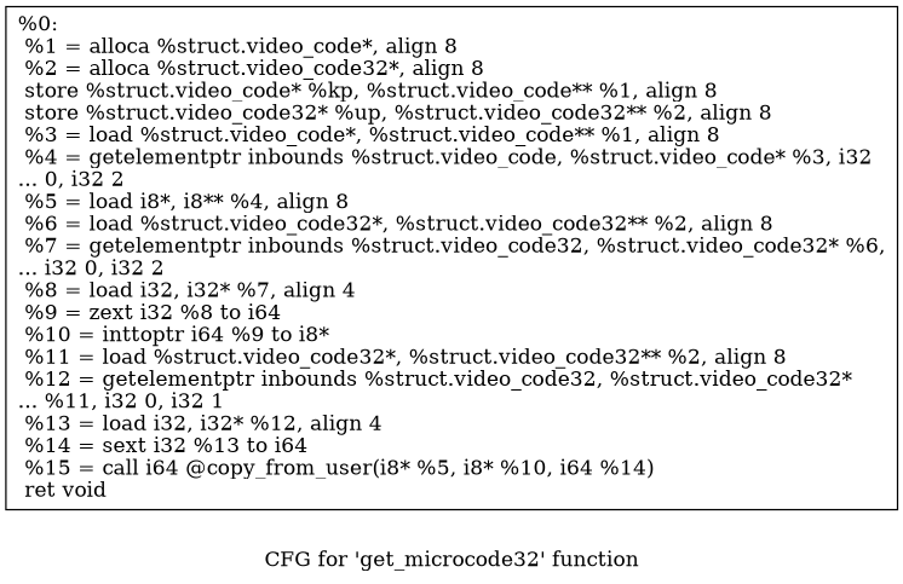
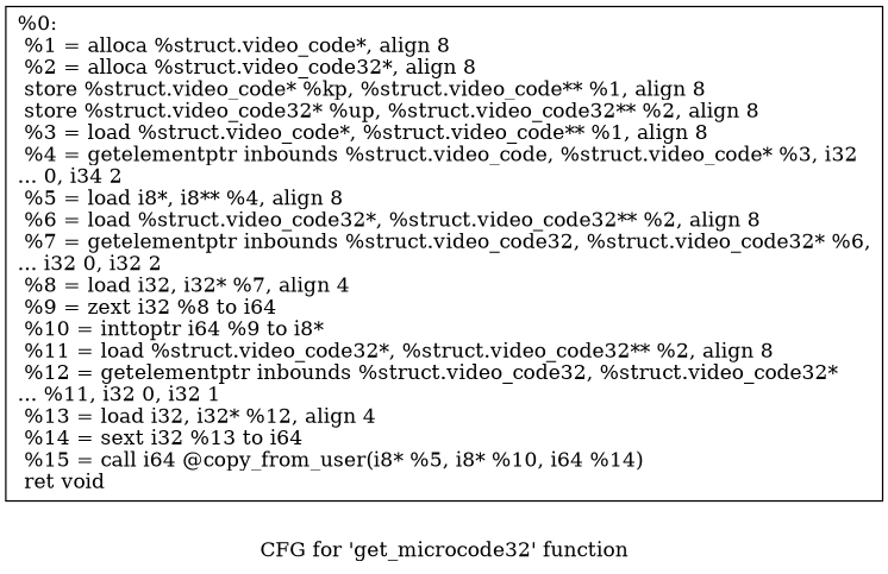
  digraph {
    label="CFG for 'get_microcode32' function"
-   n1 [label="{%0:\l  %1 = alloca %struct.video_code*, align 8\l  %2 = alloca %struct.video_code32*, align 8\l  store %struct.video_code* %kp, %struct.video_code** %1, align 8\l  store %struct.video_code32* %up, %struct.video_code32** %2, align 8\l  %3 = load %struct.video_code*, %struct.video_code** %1, align 8\l  %4 = getelementptr inbounds %struct.video_code, %struct.video_code* %3, i32\l... 0, i32 2\l  %5 = load i8*, i8** %4, align 8\l  %6 = load %struct.video_code32*, %struct.video_code32** %2, align 8\l  %7 = getelementptr inbounds %struct.video_code32, %struct.video_code32* %6,\l... i32 0, i32 2\l  %8 = load i32, i32* %7, align 4\l  %9 = zext i32 %8 to i64\l  %10 = inttoptr i64 %9 to i8*\l  %11 = load %struct.video_code32*, %struct.video_code32** %2, align 8\l  %12 = getelementptr inbounds %struct.video_code32, %struct.video_code32*\l... %11, i32 0, i32 1\l  %13 = load i32, i32* %12, align 4\l  %14 = sext i32 %13 to i64\l  %15 = call i64 @copy_from_user(i8* %5, i8* %10, i64 %14)\l  ret void\l}" shape=record]
+   n1 [label="{%0:\l  %1 = alloca %struct.video_code*, align 8\l  %2 = alloca %struct.video_code32*, align 8\l  store %struct.video_code* %kp, %struct.video_code** %1, align 8\l  store %struct.video_code32* %up, %struct.video_code32** %2, align 8\l  %3 = load %struct.video_code*, %struct.video_code** %1, align 8\l  %4 = getelementptr inbounds %struct.video_code, %struct.video_code* %3, i32\l... 0, i34 2\l  %5 = load i8*, i8** %4, align 8\l  %6 = load %struct.video_code32*, %struct.video_code32** %2, align 8\l  %7 = getelementptr inbounds %struct.video_code32, %struct.video_code32* %6,\l... i32 0, i32 2\l  %8 = load i32, i32* %7, align 4\l  %9 = zext i32 %8 to i64\l  %10 = inttoptr i64 %9 to i8*\l  %11 = load %struct.video_code32*, %struct.video_code32** %2, align 8\l  %12 = getelementptr inbounds %struct.video_code32, %struct.video_code32*\l... %11, i32 0, i32 1\l  %13 = load i32, i32* %12, align 4\l  %14 = sext i32 %13 to i64\l  %15 = call i64 @copy_from_user(i8* %5, i8* %10, i64 %14)\l  ret void\l}" shape=record]
  }
